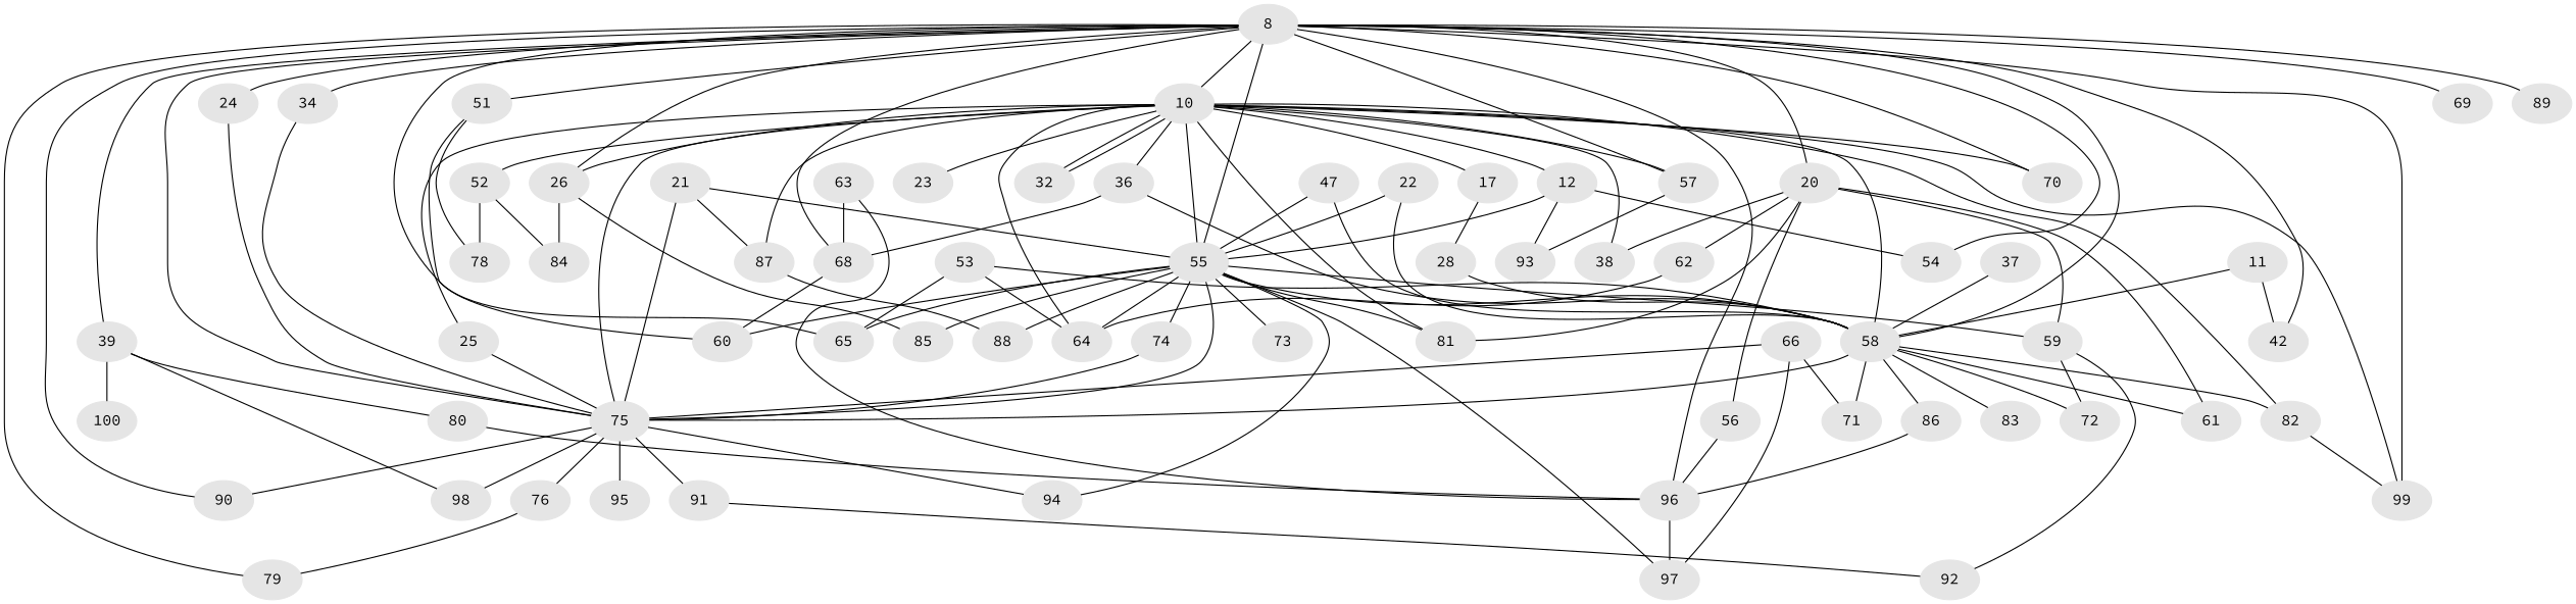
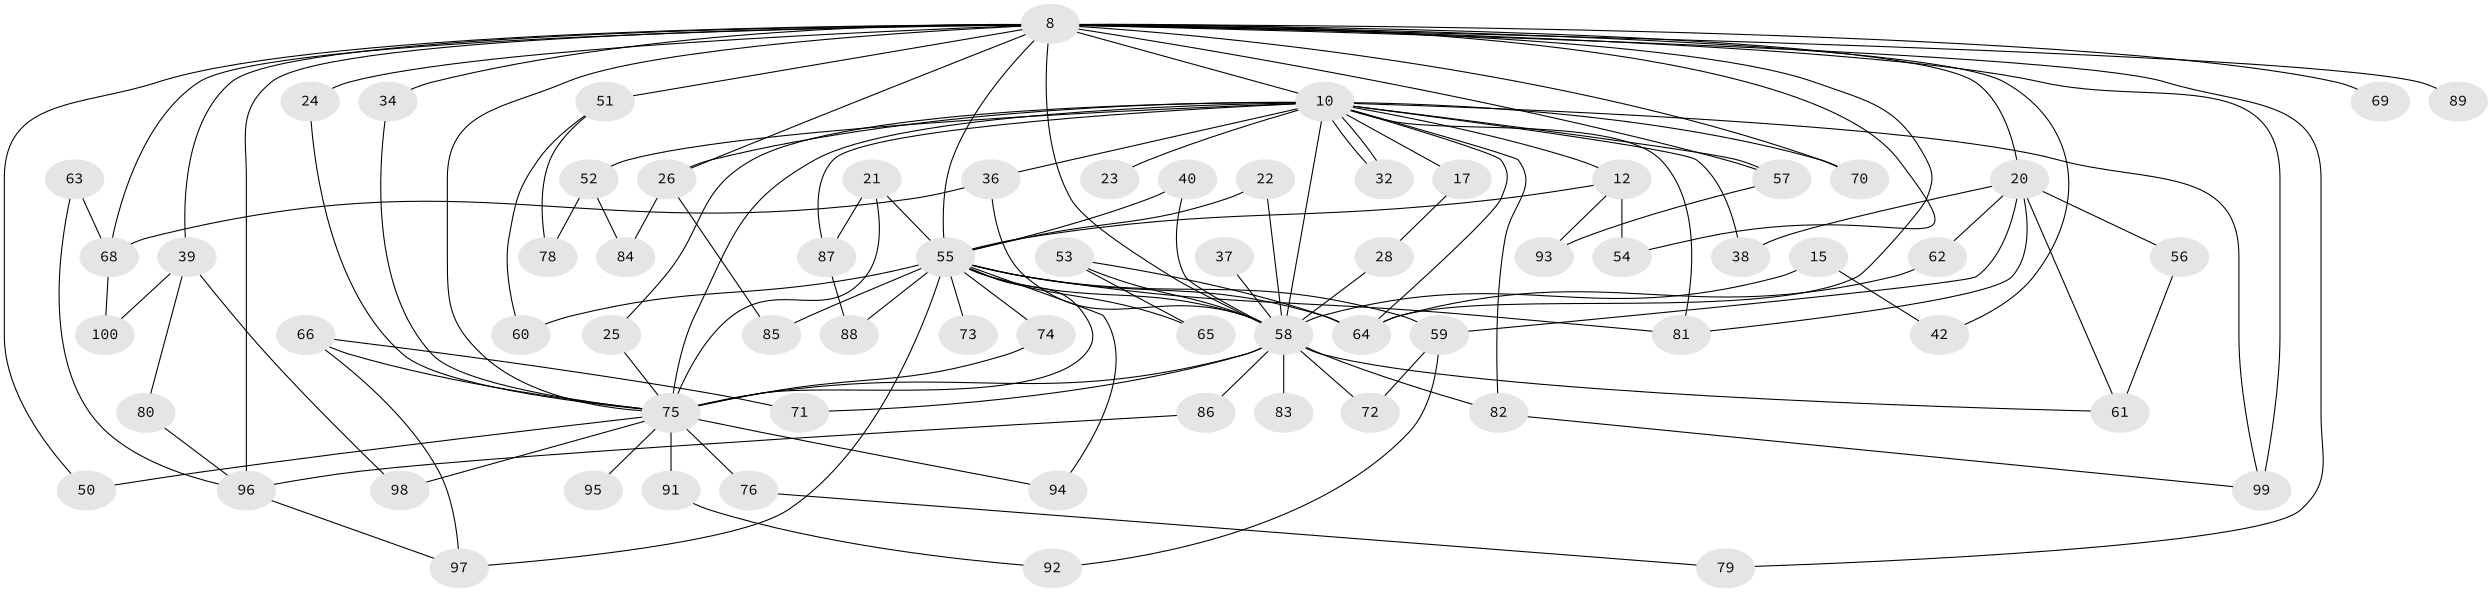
  graph {
    fontname="Source Code Pro"
    node [color=gray90 fontname="Source Code Pro" style=filled]
    edge [fontname="Source Code Pro"]
    8 [super="+4"]
    10 [super="+5"]
    20
    24
    26
    34
    39
    42
    51
    54
    55 [super="+19+9"]
    57
    58 [super="+29+3"]
    64 [super="+41+30"]
    68 [super="+48"]
    69 [super="+18"]
    70
    75 [super="+49+6"]
    79
    89
-   90
+   90 [label=50]
    96 [super="+44"]
    99 [super="+43+31"]
    12
    17
    23
    25
    32
    n29 [label=36]
    38
    52
    81 [super="+46"]
    82 [super="+14"]
    87
    56
    59
    61
    62 [super="+36"]
    84
    85
    80
    98 [super="+50"]
    100
    60
    78
    65
    73
    74
    88
    94
    97 [super="+45"]
    93
    71
    72
    83
    86
    76
    91 [super="+77"]
    95
    28
-   11
+   11 [label=15]
    92
    21
    22
    37
-   40 [label=47]
+   40
    53
    63
    66 [super="+35"]
    8 -- 10 [weight=4]
    8 -- 20 [weight=2]
    8 -- 24
    8 -- 26
    8 -- 34
    8 -- 39
    8 -- 42
    8 -- 51 [weight=2]
    8 -- 54
    8 -- 55 [weight=5]
    8 -- 57
    8 -- 58 [weight=5]
-   8 -- 65
+   8 -- 64
    8 -- 68 [weight=2]
    8 -- 69 [weight=3]
    8 -- 70
    8 -- 75 [weight=5]
    8 -- 79
    8 -- 89 [weight=2]
    8 -- 90
    8 -- 96 [weight=3]
    8 -- 99 [weight=3]
    10 -- 26
-   10 -- 55 [weight=5]
    10 -- 57
    10 -- 58 [weight=5]
    10 -- 64 [weight=3]
    10 -- 70
    10 -- 75 [weight=6]
    10 -- 99
    10 -- 12
    10 -- 17 [weight=2]
    10 -- 23 [weight=2]
    10 -- 25
    10 -- 32
    10 -- 32
    10 -- n29
    10 -- 38
    10 -- 52 [weight=2]
    10 -- 81
    10 -- 82
    10 -- 87
    20 -- 38
    20 -- 81
    20 -- 56
    20 -- 59
    20 -- 61
    20 -- 62 [weight=2]
    24 -- 75
    26 -- 84
    26 -- 85
    34 -- 75
    39 -- 80
    39 -- 98
    39 -- 100
    51 -- 60
    51 -- 78
    55 -- 58 [weight=4]
    55 -- 64
    55 -- 75 [weight=4]
    55 -- 81
    55 -- 59
    55 -- 85
    55 -- 60
    55 -- 65
    55 -- 73 [weight=2]
    55 -- 74
    55 -- 88
    55 -- 94
    55 -- 97
    57 -- 93
    58 -- 75 [weight=5]
    58 -- 82
    58 -- 61
    58 -- 71
    58 -- 72
    58 -- 83 [weight=2]
    58 -- 86
-   68 -- 60
+   68 -- 100
    75 -- 90
    75 -- 98 [weight=2]
    75 -- 94
    75 -- 76 [weight=2]
    75 -- 91 [weight=3]
    75 -- 95
    96 -- 97
    12 -- 54
    12 -- 55
    12 -- 93
    17 -- 28
    25 -- 75
    n29 -- 58
    n29 -- 68
    52 -- 84
    52 -- 78
    82 -- 99
    87 -- 88
-   56 -- 96
+   56 -- 61
    59 -- 72
    59 -- 92
    62 -- 64
    80 -- 96
    74 -- 75
    86 -- 96
    76 -- 79
    91 -- 92
    28 -- 58
    11 -- 42
    11 -- 58 [weight=2]
    21 -- 55
    21 -- 75
    21 -- 87
    22 -- 55
    22 -- 58
    37 -- 58 [weight=2]
    40 -- 55
    40 -- 58
    53 -- 58
    53 -- 64
    53 -- 65
    63 -- 68
    63 -- 96
    66 -- 75 [weight=3]
    66 -- 97
    66 -- 71
  }
